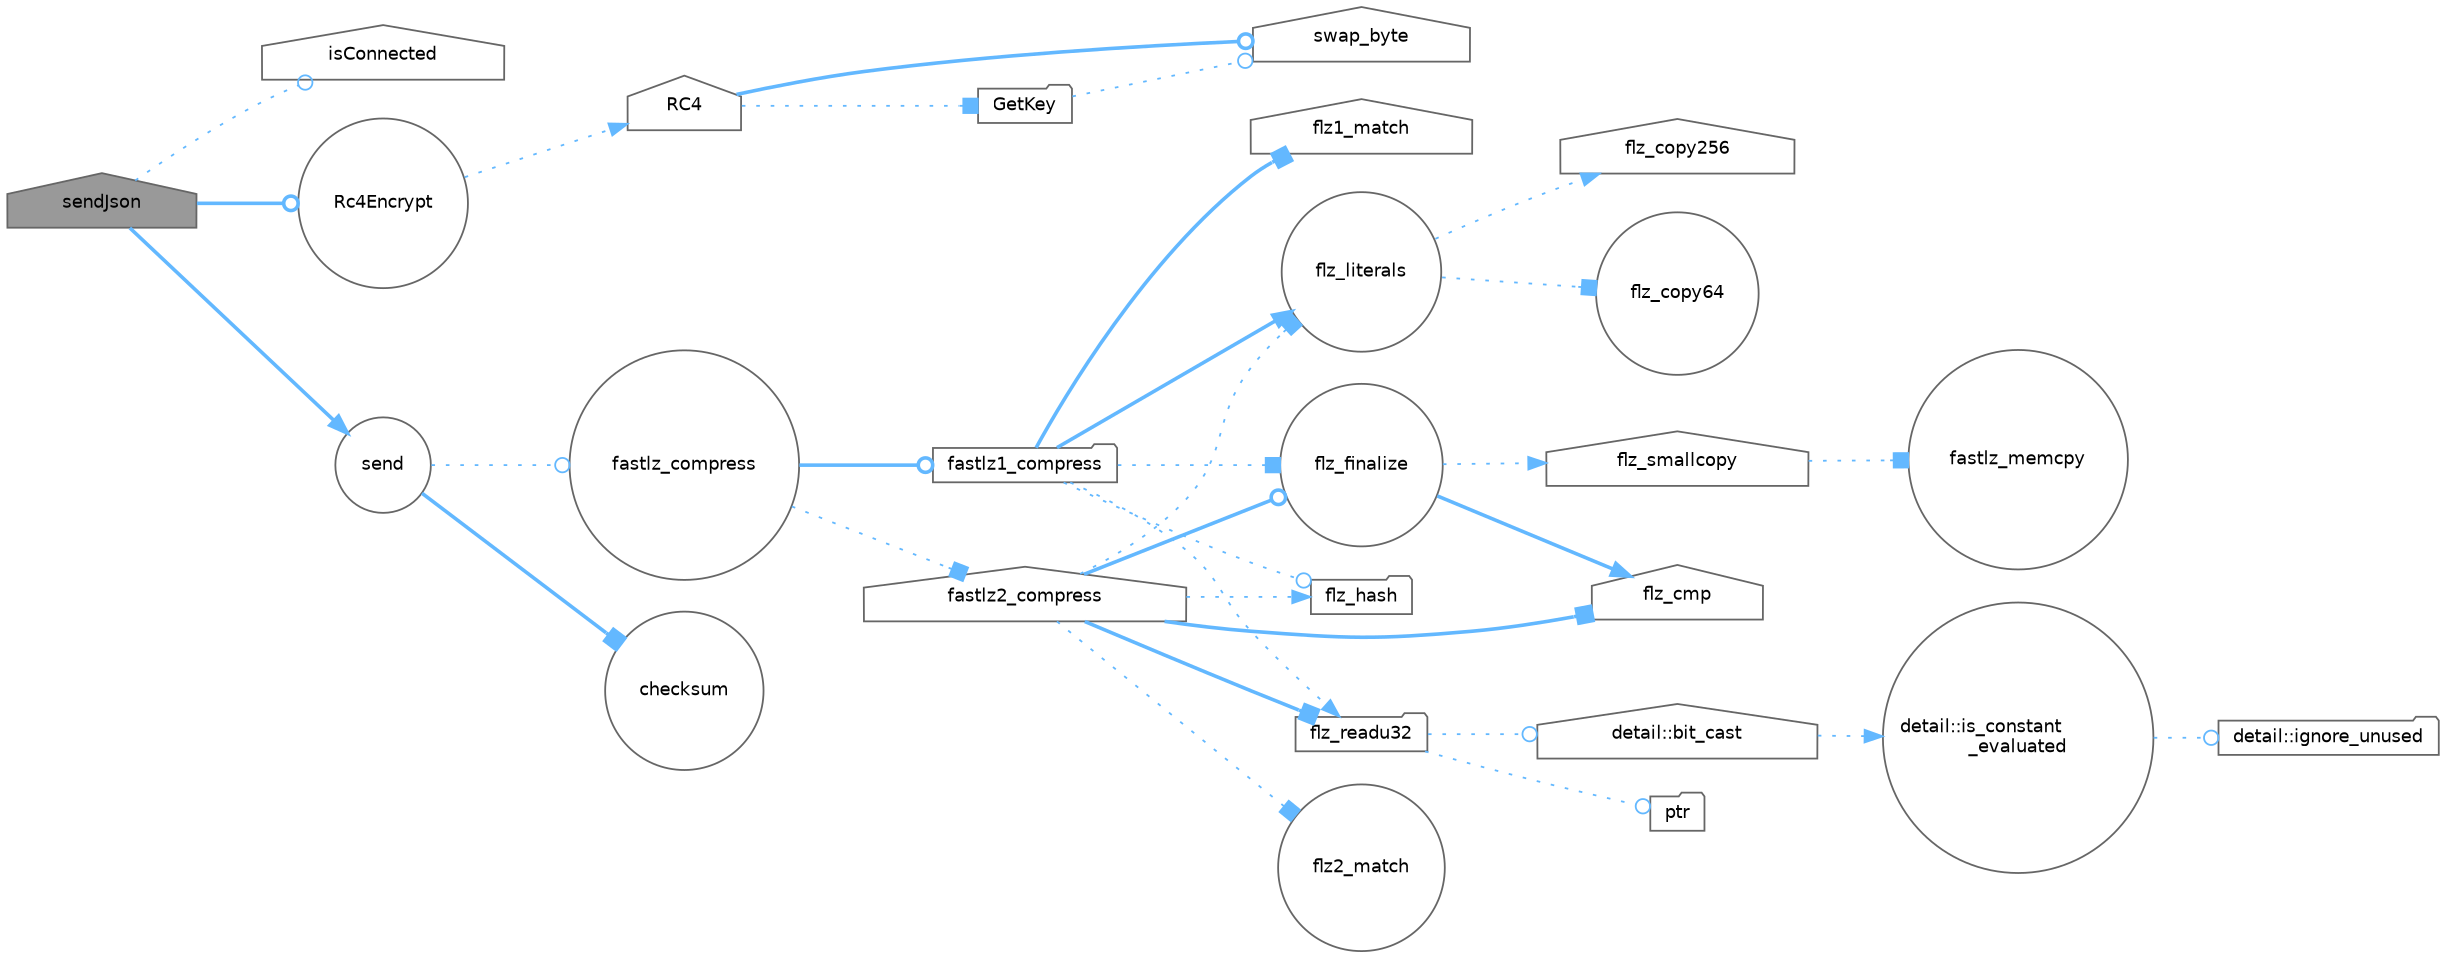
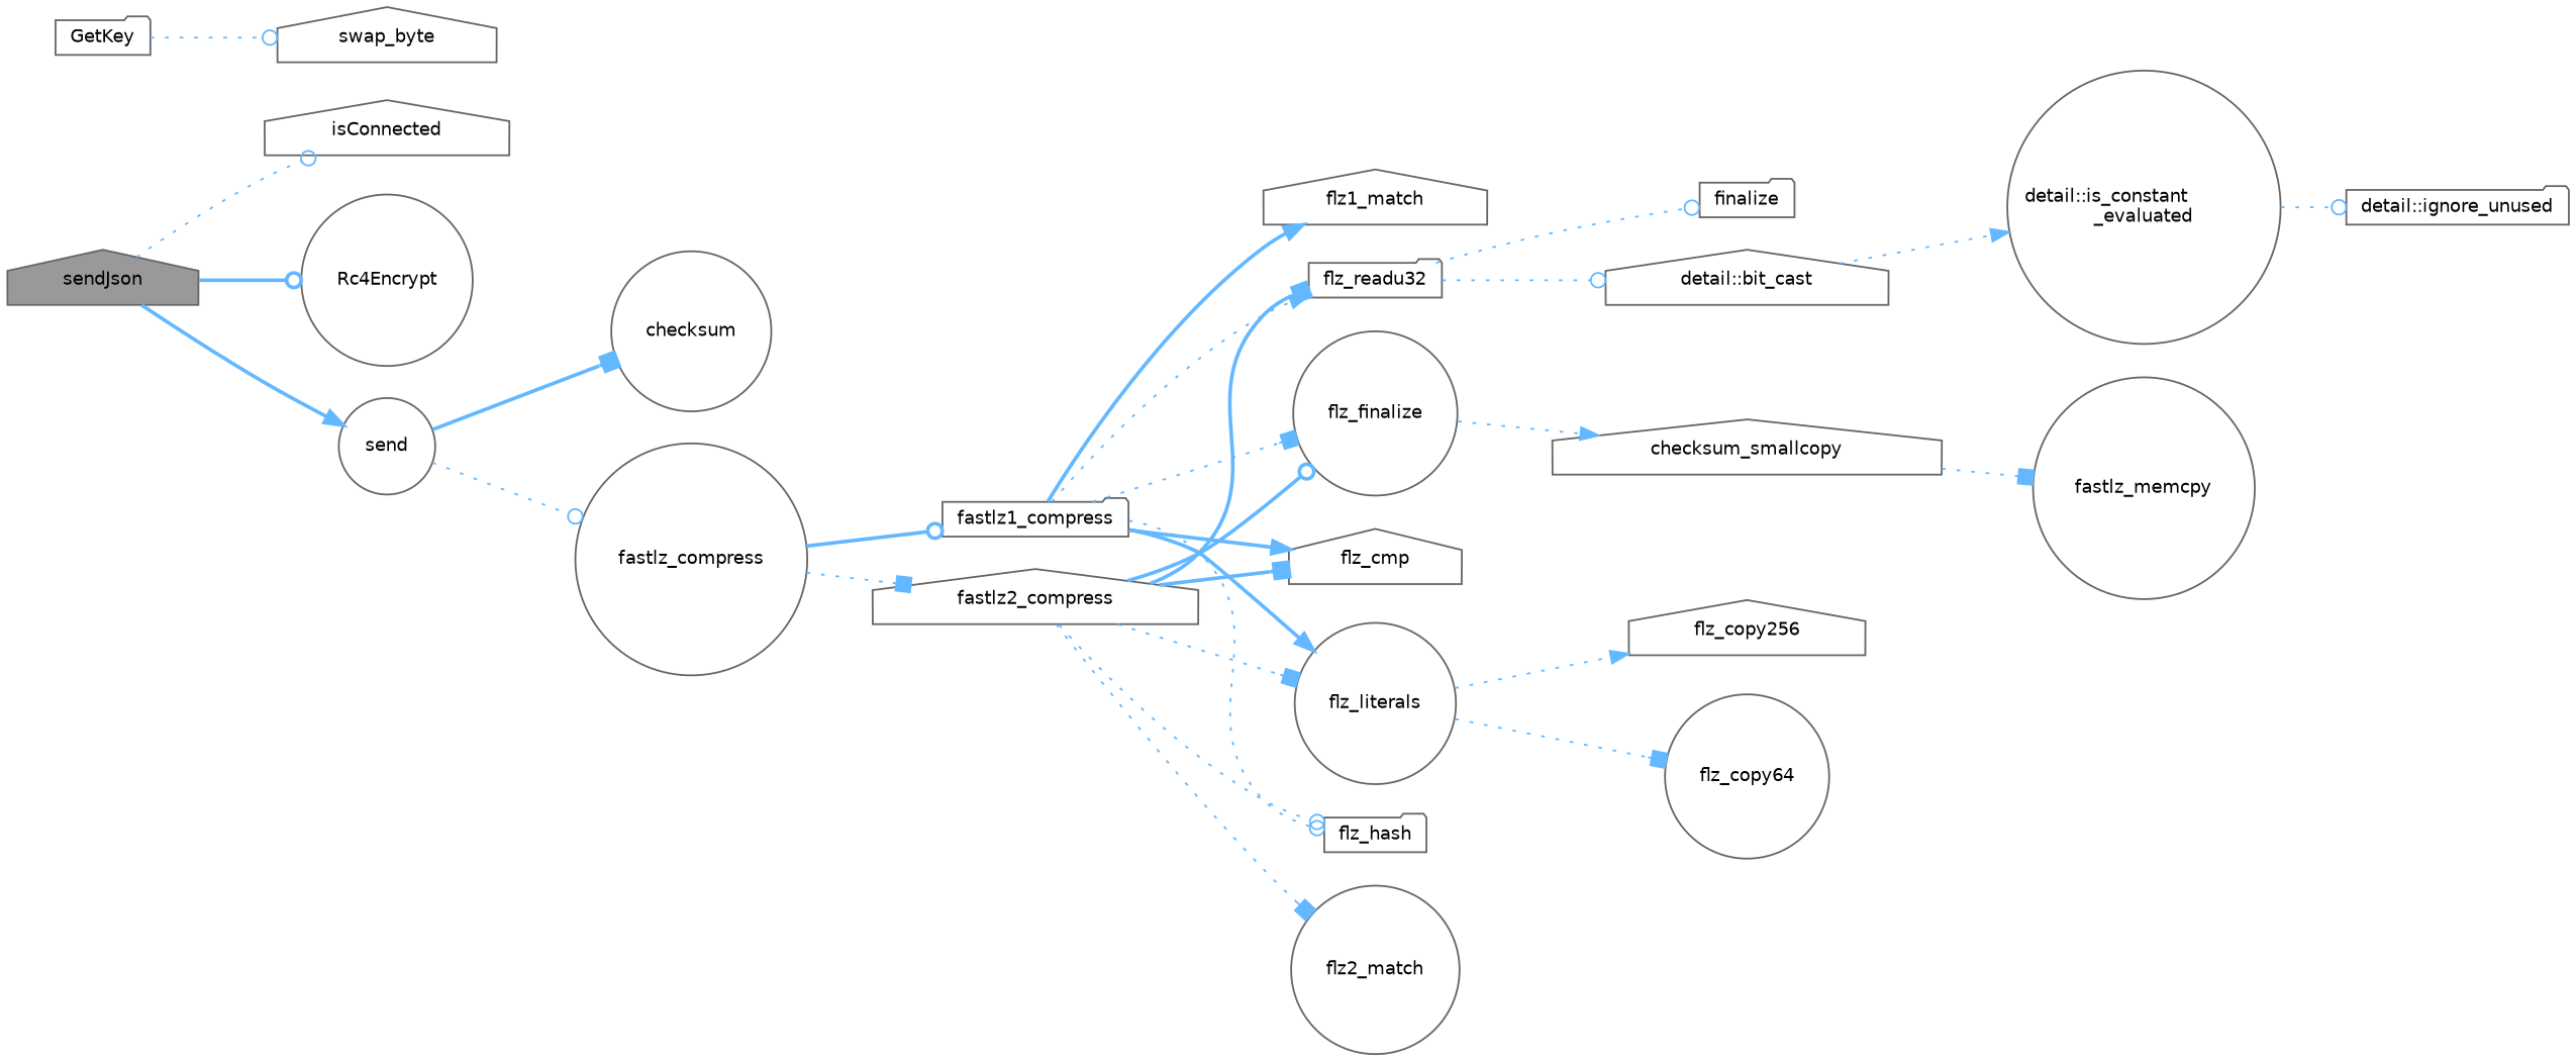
  digraph {
    rankdir=LR
    node [color=grey40 fillcolor=white fontname=Helvetica fontsize=10 shape=house style=filled]
    edge [arrowhead=odot color=steelblue1 fontname=Helvetica fontsize=10 labelfontname=Helvetica labelfontsize=10 style=dotted]
    n1 [color=gray40 fillcolor=grey60 fontcolor=black height=0.2 label=sendJson width=0.4]
    n2 [height=0.2 label=isConnected width=0.4]
    n3 [height=0.2 label=Rc4Encrypt shape=circle width=0.4]
    n4 [height=0.2 label=send shape=circle width=0.4]
-   n5 [height=0.2 label=RC4 width=0.4]
    n6 [height=0.2 label=checksum shape=circle width=0.4]
    n7 [height=0.2 label=fastlz_compress shape=circle width=0.4]
    n8 [height=0.2 label=GetKey shape=folder width=0.4]
    n9 [height=0.2 label=swap_byte width=0.4]
    n10 [height=0.2 label=fastlz1_compress shape=folder width=0.4]
    n11 [height=0.2 label=fastlz2_compress width=0.4]
    n12 [height=0.2 label=flz1_match width=0.4]
    n13 [height=0.2 label=flz_cmp width=0.4]
    n14 [height=0.2 label=flz_finalize shape=circle width=0.4]
    n15 [height=0.2 label=flz_hash shape=folder width=0.4]
    n16 [height=0.2 label=flz_literals shape=circle width=0.4]
    n17 [height=0.2 label=flz_readu32 shape=folder width=0.4]
    n18 [height=0.2 label=flz2_match shape=circle width=0.4]
-   n19 [height=0.2 label=flz_smallcopy width=0.4]
+   n19 [height=0.2 label=checksum_smallcopy width=0.4]
    n20 [height=0.2 label=flz_copy256 width=0.4]
    n21 [height=0.2 label=flz_copy64 shape=circle width=0.4]
-   n22 [height=0.2 label=ptr shape=folder width=0.4]
+   n22 [height=0.2 label=finalize shape=folder width=0.4]
    n23 [height=0.2 label="detail::bit_cast" width=0.4]
    n24 [height=0.2 label=fastlz_memcpy shape=circle width=0.4]
    n25 [height=0.2 label="detail::is_constant\l_evaluated" shape=circle width=0.4]
    n26 [height=0.2 label="detail::ignore_unused" shape=folder width=0.4]
    n1 -> n2
    n1 -> n3 [style=bold]
    n1 -> n4 [arrowhead=normal style=bold]
-   n3 -> n5 [arrowhead=normal]
    n4 -> n6 [arrowhead=box style=bold]
    n4 -> n7
-   n5 -> n8 [arrowhead=box]
-   n5 -> n9 [style=bold]
    n7 -> n10 [style=bold]
    n7 -> n11 [arrowhead=box]
    n8 -> n9
-   n10 -> n12 [arrowhead=box style=bold]
-   n14 -> n13 [arrowhead=normal style=bold]
+   n10 -> n12 [arrowhead=normal style=bold]
+   n10 -> n13 [arrowhead=normal style=bold]
    n10 -> n14 [arrowhead=box]
    n10 -> n15
    n10 -> n16 [arrowhead=normal style=bold]
    n10 -> n17 [arrowhead=normal]
    n11 -> n13 [arrowhead=box style=bold]
    n11 -> n14 [style=bold]
-   n11 -> n15 [arrowhead=normal]
+   n11 -> n15
    n11 -> n16 [arrowhead=box]
    n11 -> n17 [arrowhead=box style=bold]
    n11 -> n18 [arrowhead=box]
    n14 -> n19 [arrowhead=normal]
    n16 -> n20 [arrowhead=normal]
    n16 -> n21 [arrowhead=box]
    n17 -> n22
    n17 -> n23
    n19 -> n24 [arrowhead=box]
    n23 -> n25 [arrowhead=normal]
    n25 -> n26
  }
